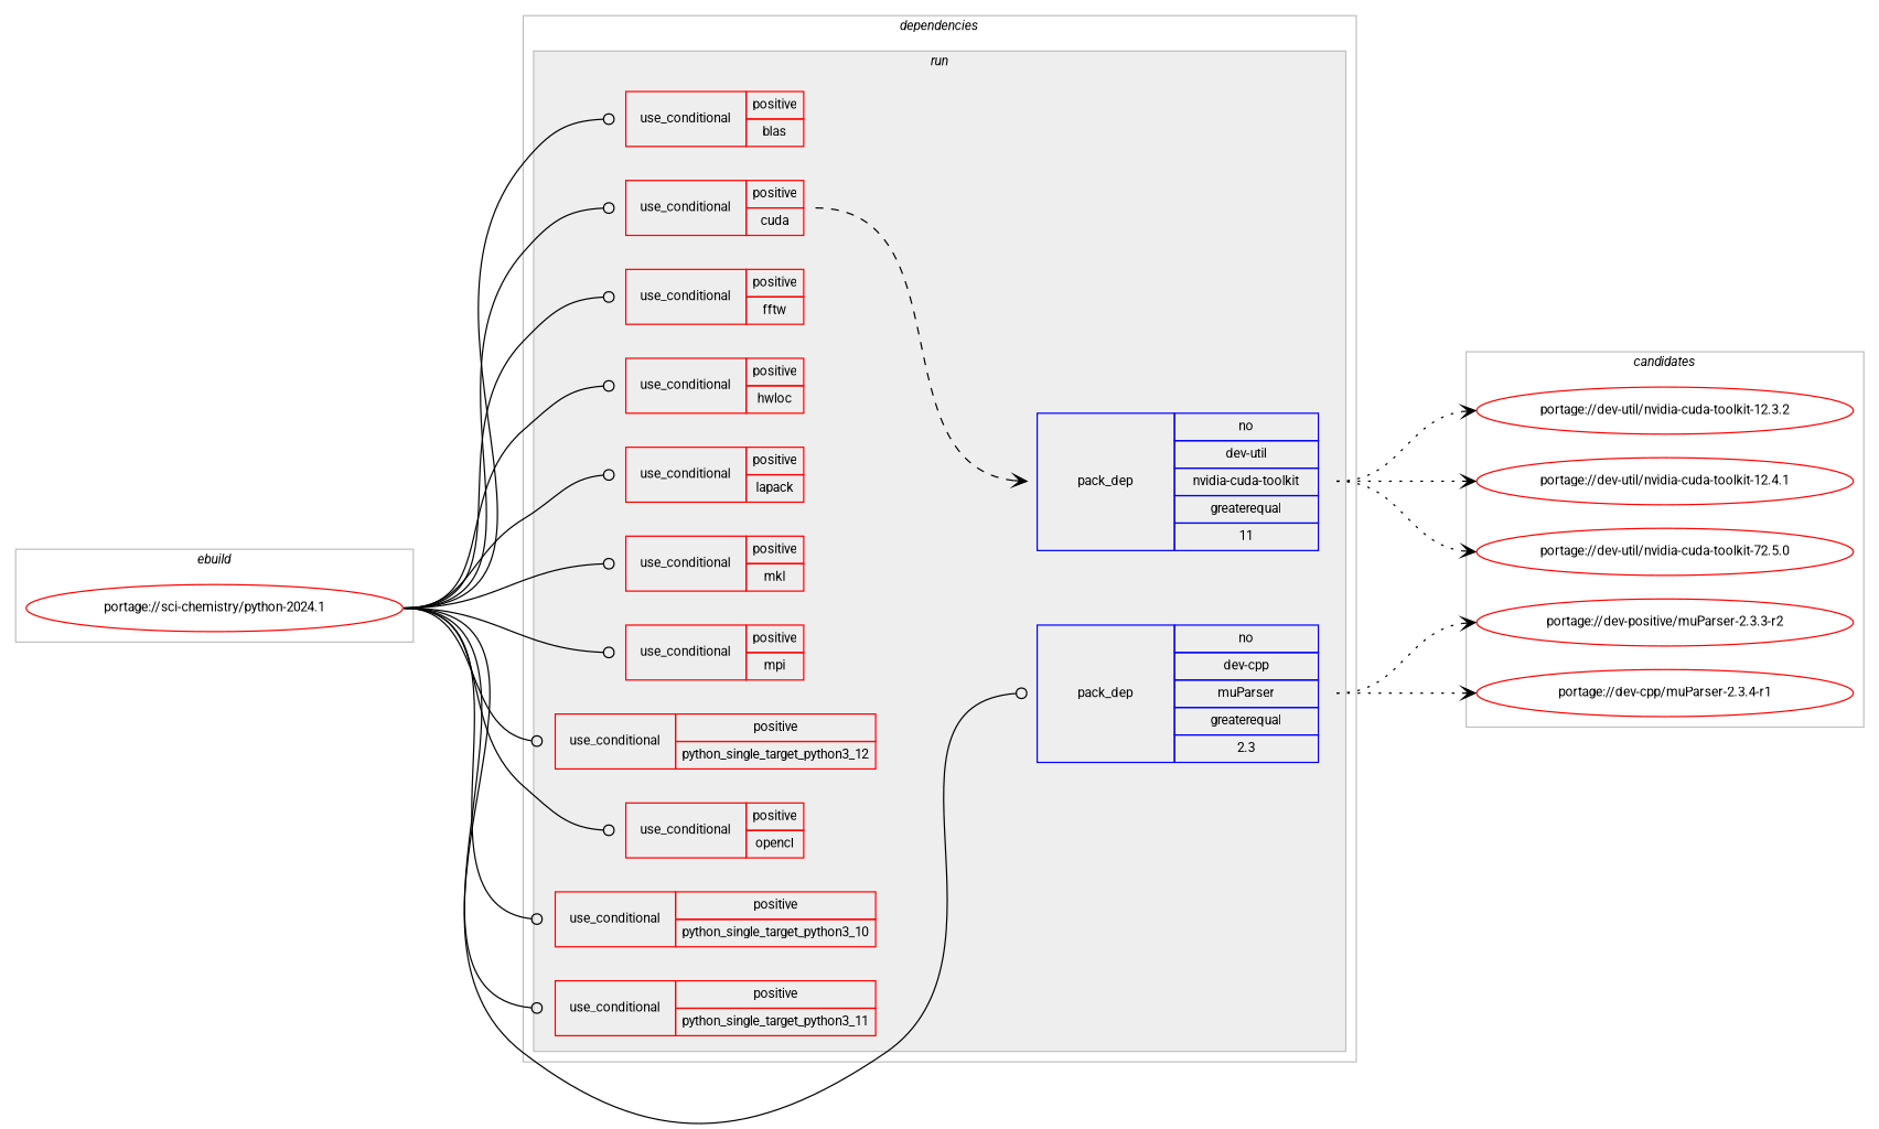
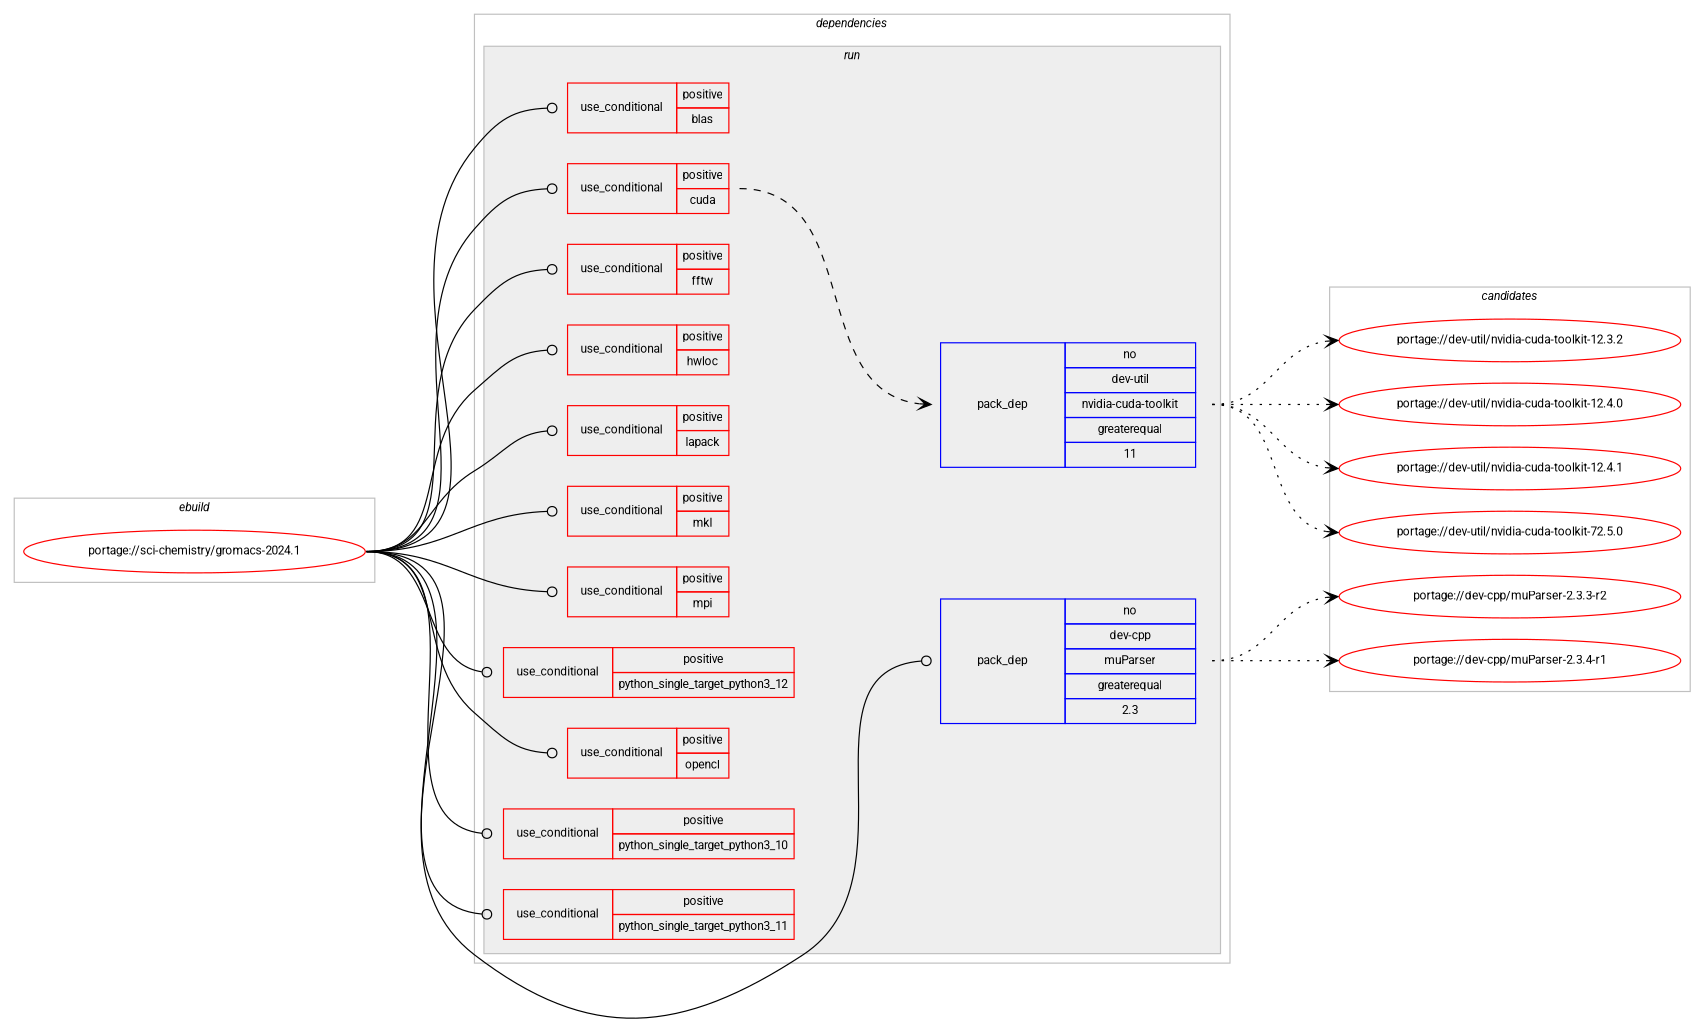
  digraph {
    compound=true
    concentrate=true
    fontname=Roboto
    fontsize=10
    newrank=true
    rankdir=LR
    ranksep=1.5
    node [color=red fontname=Roboto fontsize=10 shape=none]
    edge [arrowhead=odot fontname=Roboto headport=w style=solid tailport=e weight=20]
-   n1 [label="portage://sci-chemistry/python-2024.1" width=4 shape=""]
+   n1 [label="portage://sci-chemistry/gromacs-2024.1" width=4 shape=""]
    n2 [label=<<TABLE BORDER="0" CELLBORDER="1" CELLSPACING="0" CELLPADDING="4"><TR><TD ROWSPAN="3" CELLPADDING="10">use_conditional</TD></TR><TR><TD>positive</TD></TR><TR><TD>blas</TD></TR></TABLE>>]
    n3 [color=blue label=<<TABLE BORDER="0" CELLBORDER="1" CELLSPACING="0" CELLPADDING="4" WIDTH="220"><TR><TD ROWSPAN="6" CELLPADDING="30">pack_dep</TD></TR><TR><TD WIDTH="110">no</TD></TR><TR><TD>dev-util</TD></TR><TR><TD>nvidia-cuda-toolkit</TD></TR><TR><TD>greaterequal</TD></TR><TR><TD>11</TD></TR></TABLE>>]
    n4 [label=<<TABLE BORDER="0" CELLBORDER="1" CELLSPACING="0" CELLPADDING="4"><TR><TD ROWSPAN="3" CELLPADDING="10">use_conditional</TD></TR><TR><TD>positive</TD></TR><TR><TD>cuda</TD></TR></TABLE>>]
    n5 [label=<<TABLE BORDER="0" CELLBORDER="1" CELLSPACING="0" CELLPADDING="4"><TR><TD ROWSPAN="3" CELLPADDING="10">use_conditional</TD></TR><TR><TD>positive</TD></TR><TR><TD>fftw</TD></TR></TABLE>>]
    n6 [label=<<TABLE BORDER="0" CELLBORDER="1" CELLSPACING="0" CELLPADDING="4"><TR><TD ROWSPAN="3" CELLPADDING="10">use_conditional</TD></TR><TR><TD>positive</TD></TR><TR><TD>hwloc</TD></TR></TABLE>>]
    n7 [label=<<TABLE BORDER="0" CELLBORDER="1" CELLSPACING="0" CELLPADDING="4"><TR><TD ROWSPAN="3" CELLPADDING="10">use_conditional</TD></TR><TR><TD>positive</TD></TR><TR><TD>lapack</TD></TR></TABLE>>]
    n8 [label=<<TABLE BORDER="0" CELLBORDER="1" CELLSPACING="0" CELLPADDING="4"><TR><TD ROWSPAN="3" CELLPADDING="10">use_conditional</TD></TR><TR><TD>positive</TD></TR><TR><TD>mkl</TD></TR></TABLE>>]
    n9 [label=<<TABLE BORDER="0" CELLBORDER="1" CELLSPACING="0" CELLPADDING="4"><TR><TD ROWSPAN="3" CELLPADDING="10">use_conditional</TD></TR><TR><TD>positive</TD></TR><TR><TD>mpi</TD></TR></TABLE>>]
    n10 [label=<<TABLE BORDER="0" CELLBORDER="1" CELLSPACING="0" CELLPADDING="4"><TR><TD ROWSPAN="3" CELLPADDING="10">use_conditional</TD></TR><TR><TD>positive</TD></TR><TR><TD>python_single_target_python3_12</TD></TR></TABLE>>]
    n11 [label=<<TABLE BORDER="0" CELLBORDER="1" CELLSPACING="0" CELLPADDING="4"><TR><TD ROWSPAN="3" CELLPADDING="10">use_conditional</TD></TR><TR><TD>positive</TD></TR><TR><TD>opencl</TD></TR></TABLE>>]
    n12 [label=<<TABLE BORDER="0" CELLBORDER="1" CELLSPACING="0" CELLPADDING="4"><TR><TD ROWSPAN="3" CELLPADDING="10">use_conditional</TD></TR><TR><TD>positive</TD></TR><TR><TD>python_single_target_python3_10</TD></TR></TABLE>>]
    n13 [label=<<TABLE BORDER="0" CELLBORDER="1" CELLSPACING="0" CELLPADDING="4"><TR><TD ROWSPAN="3" CELLPADDING="10">use_conditional</TD></TR><TR><TD>positive</TD></TR><TR><TD>python_single_target_python3_11</TD></TR></TABLE>>]
    n14 [color=blue label=<<TABLE BORDER="0" CELLBORDER="1" CELLSPACING="0" CELLPADDING="4" WIDTH="220"><TR><TD ROWSPAN="6" CELLPADDING="30">pack_dep</TD></TR><TR><TD WIDTH="110">no</TD></TR><TR><TD>dev-cpp</TD></TR><TR><TD>muParser</TD></TR><TR><TD>greaterequal</TD></TR><TR><TD>2.3</TD></TR></TABLE>>]
    n15 [label="portage://dev-util/nvidia-cuda-toolkit-12.3.2" width=4 shape=""]
+   n16 [label="portage://dev-util/nvidia-cuda-toolkit-12.4.0" width=4 shape=""]
    n17 [label="portage://dev-util/nvidia-cuda-toolkit-12.4.1" width=4 shape=""]
    n18 [label="portage://dev-util/nvidia-cuda-toolkit-72.5.0" width=4 shape=""]
-   n19 [label="portage://dev-positive/muParser-2.3.3-r2" width=4 shape=""]
+   n19 [label="portage://dev-cpp/muParser-2.3.3-r2" width=4 shape=""]
    n20 [label="portage://dev-cpp/muParser-2.3.4-r1" width=4 shape=""]
    subgraph cluster_1 {
      color=gray
      label=<<i>ebuild</i>>
      rank=same
      n1
    }
    subgraph cluster_2 {
      color=gray
      label=<<i>dependencies</i>>
      subgraph cluster_3 {
        color=gray
        fillcolor="#eeeeee"
        label=<<i>compile</i>>
        style=filled
      }
      subgraph cluster_4 {
        color=gray
        fillcolor="#eeeeee"
        label=<<i>compile and run</i>>
        style=filled
      }
      subgraph cluster_5 {
        color=gray
        fillcolor="#eeeeee"
        label=<<i>run</i>>
        style=filled
        subgraph sub_6 {
          color=gray
          fillcolor="#eeeeee"
          label=<<i>run</i>>
          style=filled
          n2
        }
        subgraph sub_7 {
          color=gray
          fillcolor="#eeeeee"
          label=<<i>run</i>>
          style=filled
          n4
          subgraph sub_8 {
            color=gray
            fillcolor="#eeeeee"
            label=<<i>run</i>>
            style=filled
            n3
          }
        }
        subgraph sub_9 {
          color=gray
          fillcolor="#eeeeee"
          label=<<i>run</i>>
          style=filled
          n5
        }
        subgraph sub_10 {
          color=gray
          fillcolor="#eeeeee"
          label=<<i>run</i>>
          style=filled
          n6
        }
        subgraph sub_11 {
          color=gray
          fillcolor="#eeeeee"
          label=<<i>run</i>>
          style=filled
          n7
        }
        subgraph sub_12 {
          color=gray
          fillcolor="#eeeeee"
          label=<<i>run</i>>
          style=filled
          n8
        }
        subgraph sub_13 {
          color=gray
          fillcolor="#eeeeee"
          label=<<i>run</i>>
          style=filled
          n9
        }
        subgraph sub_14 {
          color=gray
          fillcolor="#eeeeee"
          label=<<i>run</i>>
          style=filled
          n10
        }
        subgraph sub_15 {
          color=gray
          fillcolor="#eeeeee"
          label=<<i>run</i>>
          style=filled
          n11
        }
        subgraph sub_16 {
          color=gray
          fillcolor="#eeeeee"
          label=<<i>run</i>>
          style=filled
          n12
        }
        subgraph sub_17 {
          color=gray
          fillcolor="#eeeeee"
          label=<<i>run</i>>
          style=filled
          n13
        }
        subgraph sub_18 {
          color=gray
          fillcolor="#eeeeee"
          label=<<i>run</i>>
          style=filled
          n14
        }
      }
    }
    subgraph cluster_19 {
      color=gray
      label=<<i>candidates</i>>
      rank=same
      subgraph sub_20 {
        color=black
        label=<<i>candidates</i>>
        nodesep=1
        rank=same
        n15
+       n16
        n17
        n18
      }
      subgraph sub_21 {
        color=black
        label=<<i>candidates</i>>
        nodesep=1
        rank=same
        n19
        n20
      }
    }
    n1 -> n2
    n1 -> n4
    n1 -> n5
    n1 -> n6
    n1 -> n7
    n1 -> n8
    n1 -> n9
    n1 -> n10
    n1 -> n11
    n1 -> n12
    n1 -> n13
    n1 -> n14
    n3 -> n15 [arrowhead=vee style=dotted weight=100]
+   n3 -> n16 [arrowhead=vee style=dotted weight=100]
    n3 -> n17 [arrowhead=vee style=dotted weight=100]
    n3 -> n18 [arrowhead=vee style=dotted weight=100]
    n4 -> n3 [arrowhead=vee style=dashed]
    n14 -> n19 [arrowhead=vee style=dotted weight=100]
    n14 -> n20 [arrowhead=vee style=dotted weight=100]
  }
